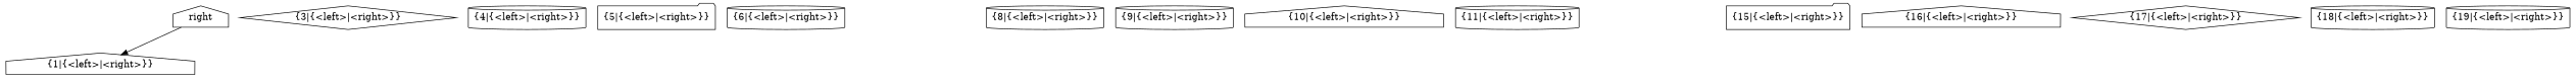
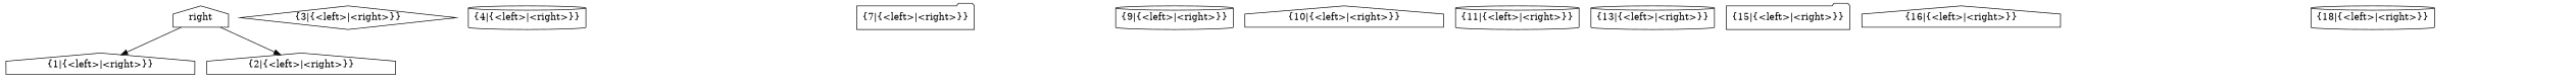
  digraph {
    node [shape=cylinder]
    n1 [label=right shape=house texlbl="$initial \ \mathcal{K}$"]
    n2 [label="{1|{<left>|<right>}}" shape=house]
+   n3 [label="{2|{<left>|<right>}}" shape=house]
    n4 [label="{3|{<left>|<right>}}" shape=diamond]
    n5 [label="{4|{<left>|<right>}}"]
-   n6 [label="{5|{<left>|<right>}}" shape=folder]
-   n7 [label="{6|{<left>|<right>}}"]
-   n9 [label="{8|{<left>|<right>}}"]
+   n8 [label="{7|{<left>|<right>}}" shape=folder]
    n10 [label="{9|{<left>|<right>}}"]
    n11 [label="{10|{<left>|<right>}}" shape=house]
    n12 [label="{11|{<left>|<right>}}"]
+   n13 [label="{13|{<left>|<right>}}"]
    n14 [label="{15|{<left>|<right>}}" shape=folder]
    n15 [label="{16|{<left>|<right>}}" shape=house]
-   n16 [label="{17|{<left>|<right>}}" shape=diamond]
    n17 [label="{18|{<left>|<right>}}"]
-   n18 [label="{19|{<left>|<right>}}"]
    n1 -> n2 [tailport=left]
+   n1 -> n3 [tailport=right]
  }
